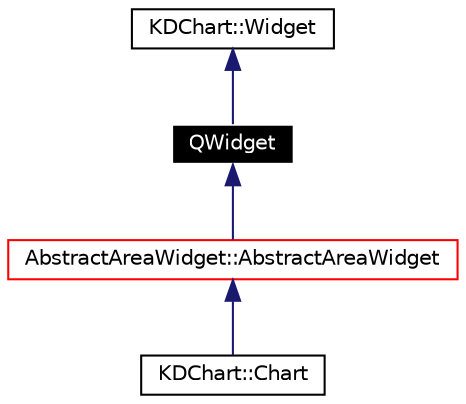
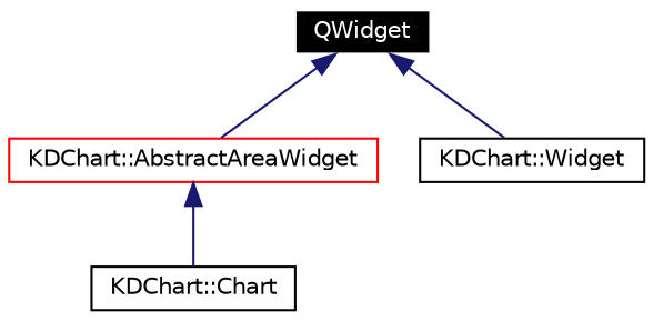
  digraph {
    node [color=black fontname=Helvetica fontsize=10 shape=record]
    edge [color=midnightblue dir=back fontname=Helvetica fontsize=10 labelfontname=Helvetica labelfontsize=10 style=solid]
    n1 [color=white fillcolor=black fontcolor=white height=0.2 label=QWidget style=filled width=0.4]
-   n2 [color=red height=0.2 label="AbstractAreaWidget::AbstractAreaWidget" width=0.4]
+   n2 [color=red height=0.2 label="KDChart::AbstractAreaWidget" width=0.4]
    n3 [height=0.2 label="KDChart::Widget" width=0.4]
    n4 [height=0.2 label="KDChart::Chart" width=0.4]
    n1 -> n2
-   n3 -> n1
+   n1 -> n3
    n2 -> n4
  }
